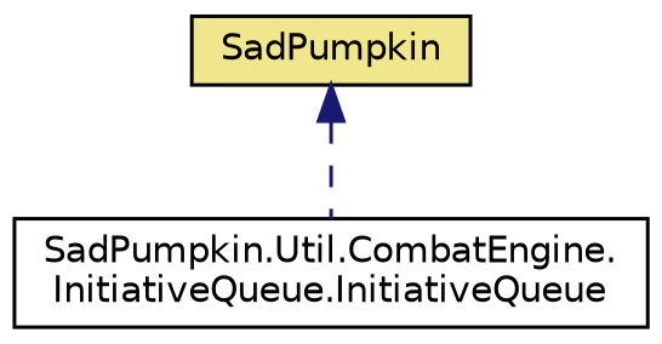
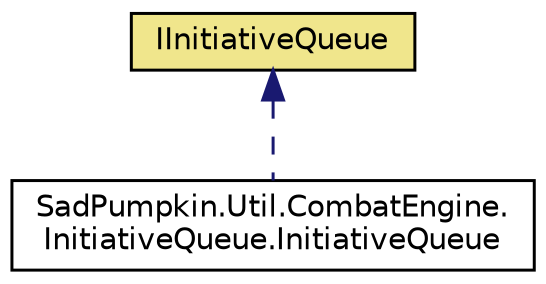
  digraph {
    node [color=black fontname=Helvetica fontsize=10 shape=record style=filled]
    n1 [fillcolor=white fontcolor=black height=0.2 label="SadPumpkin.Util.CombatEngine.\lInitiativeQueue.InitiativeQueue" width=0.4]
-   n2 [fillcolor=khaki height=0.2 label=SadPumpkin width=0.4]
+   n2 [fillcolor=khaki height=0.2 label=IInitiativeQueue width=0.4]
    n2 -> n1 [color=midnightblue dir=back fontname=Helvetica fontsize=10 labelfontname=Helvetica labelfontsize=10 style=dashed]
  }
